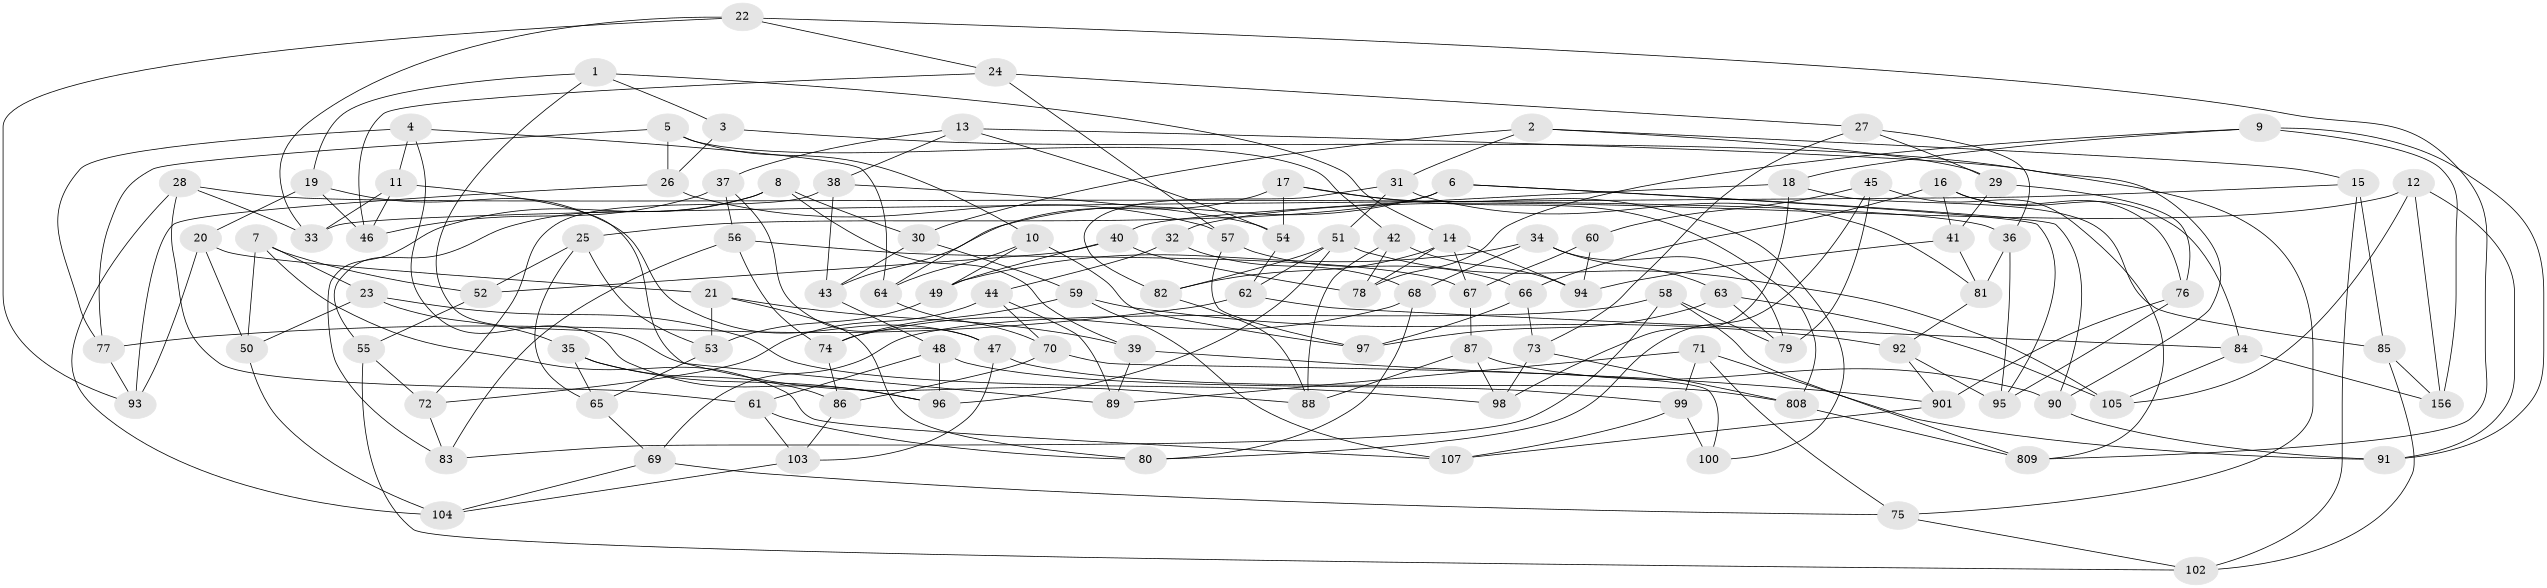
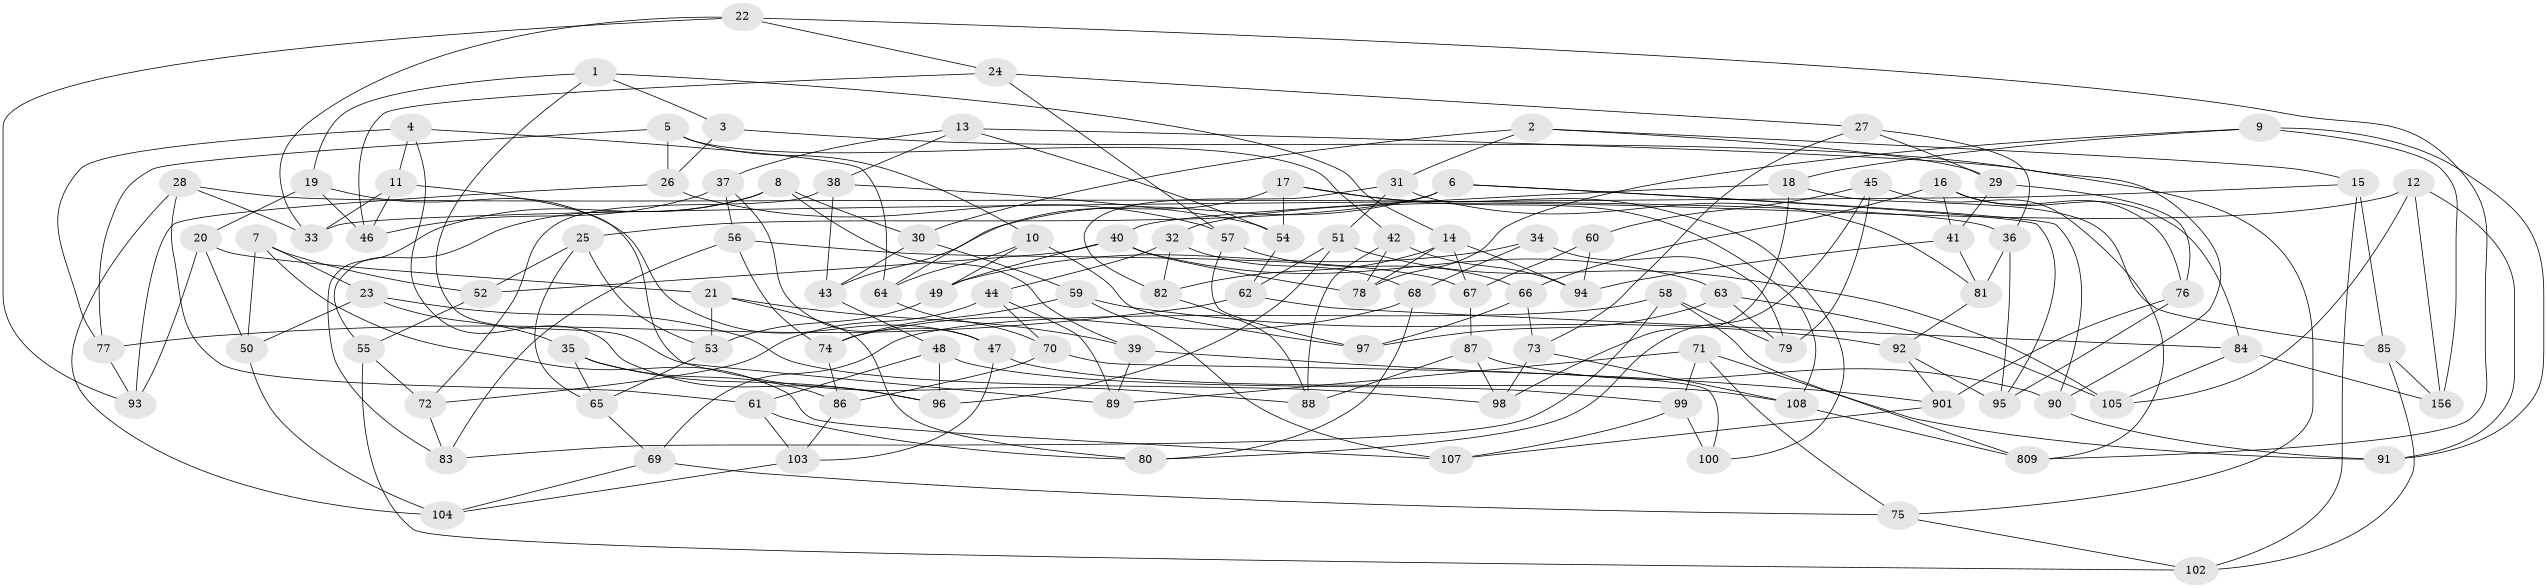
  graph {
    node [color=gray90 style=filled]
    1
    3
    14
    19
    88
    26
    75
    78
    67
    82
    94
    46
    20
    47
    2
    15
    29
    30
    31
    33
    85
    102
    41
    76
    43
    59
    51
    81
    93
    57
    4
    11
    64
    77
    96
    89
    70
    5
    10
    42
    49
    97
    6
    25
    90
    95
    52
    53
    65
    48
    91
    7
    23
    50
    107
    98
    35
    104
    55
    8
    39
    83
    n63 [label=901]
    72
    9
    18
    n67 [label=156]
    40
    12
    32
    105
    44
    68
    13
    37
    38
    54
    56
    62
    87
    16
    66
    84
    73
    17
    100
-   108 [label=808]
+   108
    n88 [label=809]
    21
    103
    80
    22
    24
    27
    86
    36
    69
    28
    61
    74
    92
    34
    63
    79
    99
    45
    60
    58
    71
    1 -- 3
    1 -- 14
    1 -- 19
    1 -- 88
    3 -- 26
    3 -- 75
    14 -- 78
    14 -- 67
    14 -- 82
    14 -- 94
    19 -- 46
    19 -- 20
    19 -- 47
    26 -- 93
    26 -- 57
    75 -- 102
    67 -- 87
    82 -- 88
    20 -- 93
    20 -- 50
    20 -- 21
    47 -- 108
    47 -- 103
    2 -- 15
    2 -- 29
    2 -- 30
    2 -- 31
    15 -- 33
    15 -- 85
    15 -- 102
    29 -- 41
    29 -- 76
    30 -- 43
    30 -- 59
    31 -- 82
    31 -- 51
    31 -- 81
    85 -- 102
    85 -- n67
    41 -- 94
    41 -- 81
    76 -- 95
    76 -- n63
    43 -- 48
    59 -- 107
    59 -- 74
    59 -- 92
    51 -- 96
    51 -- 105
    51 -- 62
    81 -- 92
    57 -- 97
    57 -- 66
    4 -- 11
    4 -- 64
    4 -- 77
    4 -- 96
    11 -- 46
    11 -- 33
    11 -- 89
    64 -- 70
    77 -- 93
    70 -- 100
    70 -- 86
    5 -- 26
    5 -- 77
    5 -- 10
    5 -- 42
    10 -- 64
    10 -- 49
    10 -- 97
    42 -- 88
    42 -- 78
    42 -- 94
    49 -- 53
    6 -- 43
    6 -- 25
    6 -- 90
    6 -- 95
    25 -- 52
    25 -- 53
    25 -- 65
    90 -- 91
    52 -- 55
    53 -- 65
    65 -- 69
    48 -- 96
    48 -- 61
    48 -- 99
    7 -- 52
    7 -- 23
    7 -- 50
    7 -- 107
    23 -- 50
    23 -- 98
    23 -- 35
    50 -- 104
    35 -- 96
    35 -- 65
    35 -- 86
    55 -- 102
    55 -- 72
    8 -- 30
    8 -- 55
    8 -- 39
    8 -- 83
    39 -- 89
    39 -- n63
    n63 -- 107
    72 -- 83
    9 -- 78
    9 -- 91
    9 -- 18
    9 -- n67
    18 -- 85
    18 -- 98
    18 -- 40
    40 -- 78
    40 -- 49
    40 -- 52
    12 -- 91
    12 -- n67
    12 -- 32
    12 -- 105
-   51 -- 82
+   32 -- 82
    32 -- 44
    32 -- 68
    44 -- 89
    44 -- 70
    44 -- 72
    68 -- 80
    68 -- 74
    13 -- 90
    13 -- 37
    13 -- 38
    13 -- 54
    37 -- 46
    37 -- 47
    37 -- 56
    38 -- 43
    38 -- 72
    38 -- 54
    54 -- 62
    56 -- 67
    56 -- 83
    56 -- 74
    62 -- 77
    62 -- 84
    87 -- 88
    87 -- 90
    87 -- 98
    16 -- 41
    16 -- 76
    16 -- 66
    16 -- 84
    66 -- 97
    66 -- 73
    84 -- n67
    84 -- 105
    73 -- 98
    73 -- 108
    17 -- 64
    17 -- 54
    17 -- 100
    17 -- 108
    108 -- n88
    21 -- 53
    21 -- 39
    21 -- 80
    103 -- 104
    22 -- 33
    22 -- 93
    22 -- n88
    22 -- 24
    24 -- 46
    24 -- 57
    24 -- 27
    27 -- 29
    27 -- 73
    27 -- 36
    86 -- 103
    36 -- 81
    36 -- 95
    69 -- 75
    69 -- 104
    28 -- 33
    28 -- 104
    28 -- 36
    28 -- 61
    61 -- 103
    61 -- 80
    74 -- 86
    92 -- 95
    92 -- n63
    34 -- 49
    34 -- 68
-   34 -- 63
+   40 -- 63
    34 -- 79
    63 -- 97
    63 -- 105
    63 -- 79
    99 -- 107
    99 -- 100
    45 -- n88
    45 -- 80
    45 -- 79
    45 -- 60
    60 -- 67
    60 -- 94
    58 -- 83
    58 -- n88
    58 -- 69
    58 -- 79
    71 -- 75
    71 -- 89
    71 -- 91
    71 -- 99
  }
